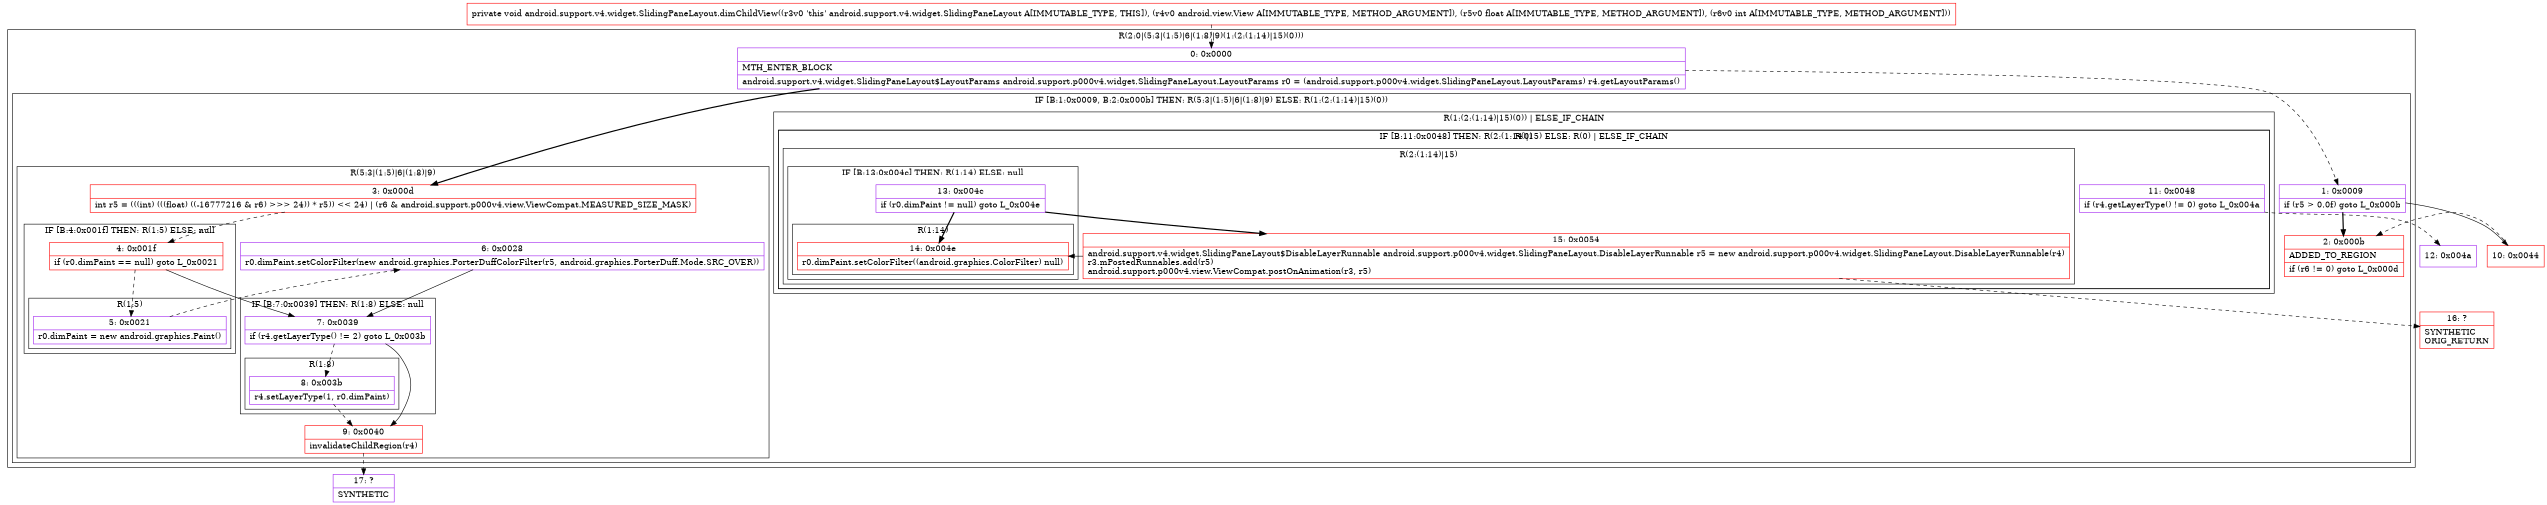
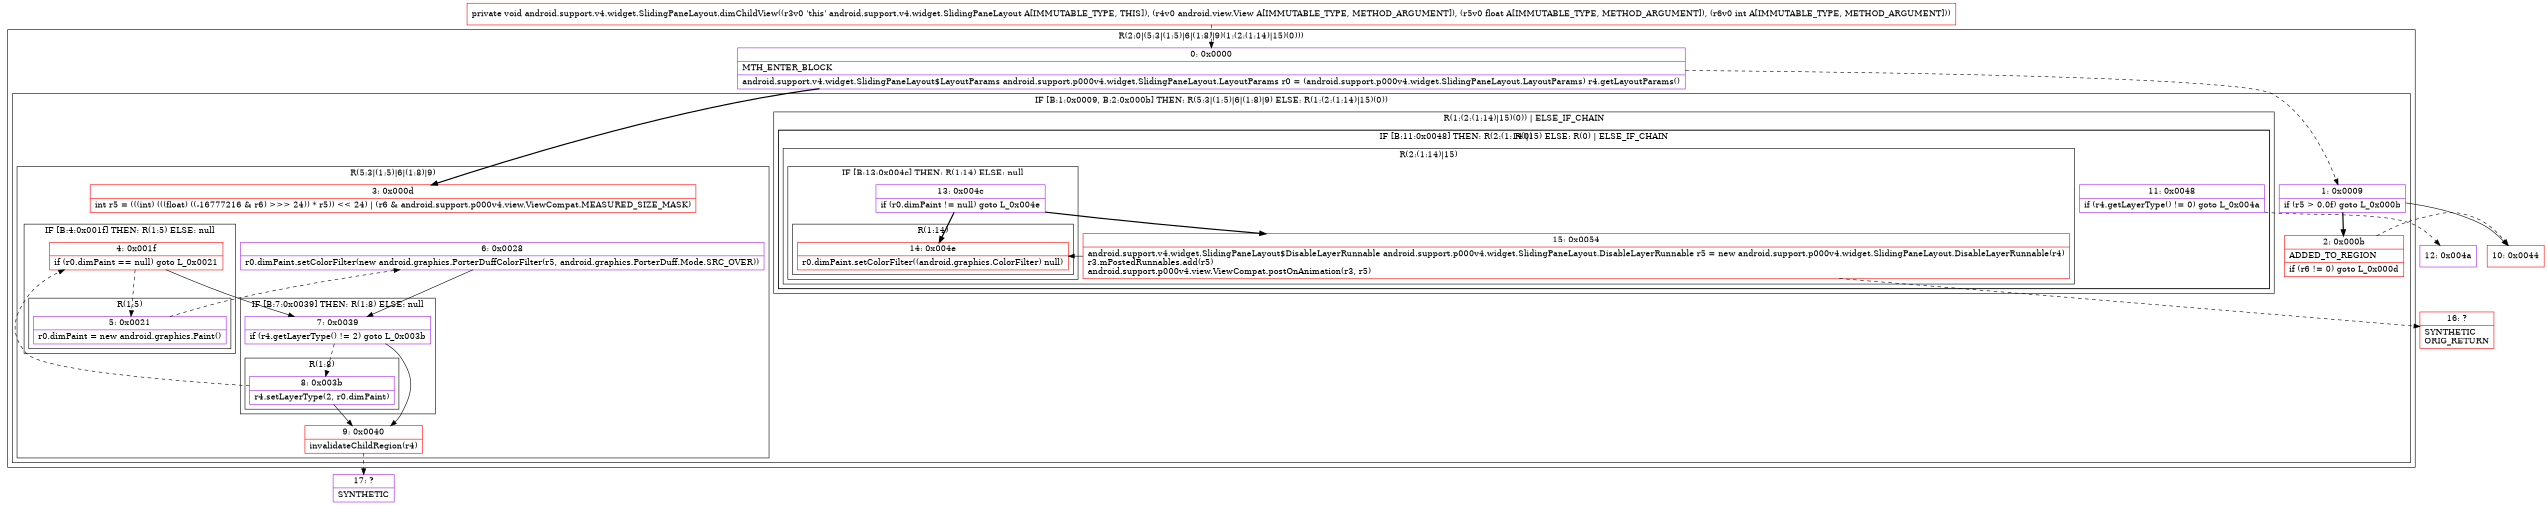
  digraph {
    fontname="DejaVu Serif"
    node [color=purple fontname="DejaVu Serif" shape=record]
    edge [fontname="DejaVu Serif" style=dashed]
    n1 [label="{5\:\ 0x0021|r0.dimPaint = new android.graphics.Paint()\l}"]
    n2 [color=red label="{4\:\ 0x001f|if (r0.dimPaint == null) goto L_0x0021\l}"]
-   n3 [label="{8\:\ 0x003b|r4.setLayerType(1, r0.dimPaint)\l}"]
+   n3 [label="{8\:\ 0x003b|r4.setLayerType(2, r0.dimPaint)\l}"]
    n4 [label="{7\:\ 0x0039|if (r4.getLayerType() != 2) goto L_0x003b\l}"]
    n5 [color=red label="{3\:\ 0x000d|int r5 = (((int) (((float) ((\-16777216 & r6) \>\>\> 24)) * r5)) \<\< 24) \| (r6 & android.support.p000v4.view.ViewCompat.MEASURED_SIZE_MASK)\l}"]
    n6 [label="{6\:\ 0x0028|r0.dimPaint.setColorFilter(new android.graphics.PorterDuffColorFilter(r5, android.graphics.PorterDuff.Mode.SRC_OVER))\l}"]
    n7 [color=red label="{9\:\ 0x0040|invalidateChildRegion(r4)\l}"]
    n8 [color=red label="{14\:\ 0x004e|r0.dimPaint.setColorFilter((android.graphics.ColorFilter) null)\l}"]
    n9 [label="{13\:\ 0x004c|if (r0.dimPaint != null) goto L_0x004e\l}"]
    n10 [color=red label="{15\:\ 0x0054|android.support.v4.widget.SlidingPaneLayout$DisableLayerRunnable android.support.p000v4.widget.SlidingPaneLayout.DisableLayerRunnable r5 = new android.support.p000v4.widget.SlidingPaneLayout.DisableLayerRunnable(r4)\lr3.mPostedRunnables.add(r5)\landroid.support.p000v4.view.ViewCompat.postOnAnimation(r3, r5)\l}"]
    n11 [label="{11\:\ 0x0048|if (r4.getLayerType() != 0) goto L_0x004a\l}"]
    n12 [label="{1\:\ 0x0009|if (r5 \> 0.0f) goto L_0x000b\l}"]
    n13 [color=red label="{2\:\ 0x000b|ADDED_TO_REGION\l|if (r6 != 0) goto L_0x000d\l}"]
    n14 [label="{0\:\ 0x0000|MTH_ENTER_BLOCK\l|android.support.v4.widget.SlidingPaneLayout$LayoutParams android.support.p000v4.widget.SlidingPaneLayout.LayoutParams r0 = (android.support.p000v4.widget.SlidingPaneLayout.LayoutParams) r4.getLayoutParams()\l}"]
    n15 [label="{17\:\ ?|SYNTHETIC\l}"]
    n16 [color=red label="{16\:\ ?|SYNTHETIC\lORIG_RETURN\l}"]
    n17 [label="{12\:\ 0x004a}"]
    n18 [color=red label="{10\:\ 0x0044}"]
    n19 [color=red label="{private void android.support.v4.widget.SlidingPaneLayout.dimChildView((r3v0 'this' android.support.v4.widget.SlidingPaneLayout A[IMMUTABLE_TYPE, THIS]), (r4v0 android.view.View A[IMMUTABLE_TYPE, METHOD_ARGUMENT]), (r5v0 float A[IMMUTABLE_TYPE, METHOD_ARGUMENT]), (r6v0 int A[IMMUTABLE_TYPE, METHOD_ARGUMENT])) }"]
    subgraph cluster_1 {
      label="R(2:0|(5:3|(1:5)|6|(1:8)|9)(1:(2:(1:14)|15)(0)))"
      n14
      subgraph cluster_2 {
        label="IF [B:1:0x0009, B:2:0x000b] THEN: R(5:3|(1:5)|6|(1:8)|9) ELSE: R(1:(2:(1:14)|15)(0))"
        n12
        n13
        subgraph cluster_3 {
          label="R(5:3|(1:5)|6|(1:8)|9)"
          n5
          n6
          n7
          subgraph cluster_4 {
            label="IF [B:4:0x001f] THEN: R(1:5) ELSE: null"
            n2
            subgraph cluster_5 {
              label="R(1:5)"
              n1
            }
          }
          subgraph cluster_6 {
            label="IF [B:7:0x0039] THEN: R(1:8) ELSE: null"
            n4
            subgraph cluster_7 {
              label="R(1:8)"
              n3
            }
          }
        }
        subgraph cluster_8 {
          label="R(1:(2:(1:14)|15)(0)) | ELSE_IF_CHAIN\l"
          subgraph cluster_9 {
            label="IF [B:11:0x0048] THEN: R(2:(1:14)|15) ELSE: R(0) | ELSE_IF_CHAIN\l"
            n11
            subgraph cluster_10 {
              label="R(2:(1:14)|15)"
              n10
              subgraph cluster_11 {
                label="IF [B:13:0x004c] THEN: R(1:14) ELSE: null"
                n9
                subgraph cluster_12 {
                  label="R(1:14)"
                  n8
                }
              }
            }
            subgraph cluster_13 {
              label="R(0)"
            }
          }
        }
      }
    }
    n1 -> n6
    n2 -> n1
    n2 -> n4 [style=solid]
-   n3 -> n7
+   n3 -> n7 [style=solid]
    n4 -> n3
    n4 -> n7 [style=solid]
-   n5 -> n2
+   n3 -> n2
    n6 -> n4 [style=solid]
    n7 -> n15
    n9 -> n8 [style=bold]
    n9 -> n10 [style=bold]
    n10 -> n8 [style=solid]
    n10 -> n16
    n11 -> n17
    n12 -> n13 [style=bold]
    n12 -> n18 [style=solid]
-   n18 -> n13
+   n13 -> n18
    n14 -> n5 [style=bold]
    n14 -> n12
    n19 -> n14
  }
